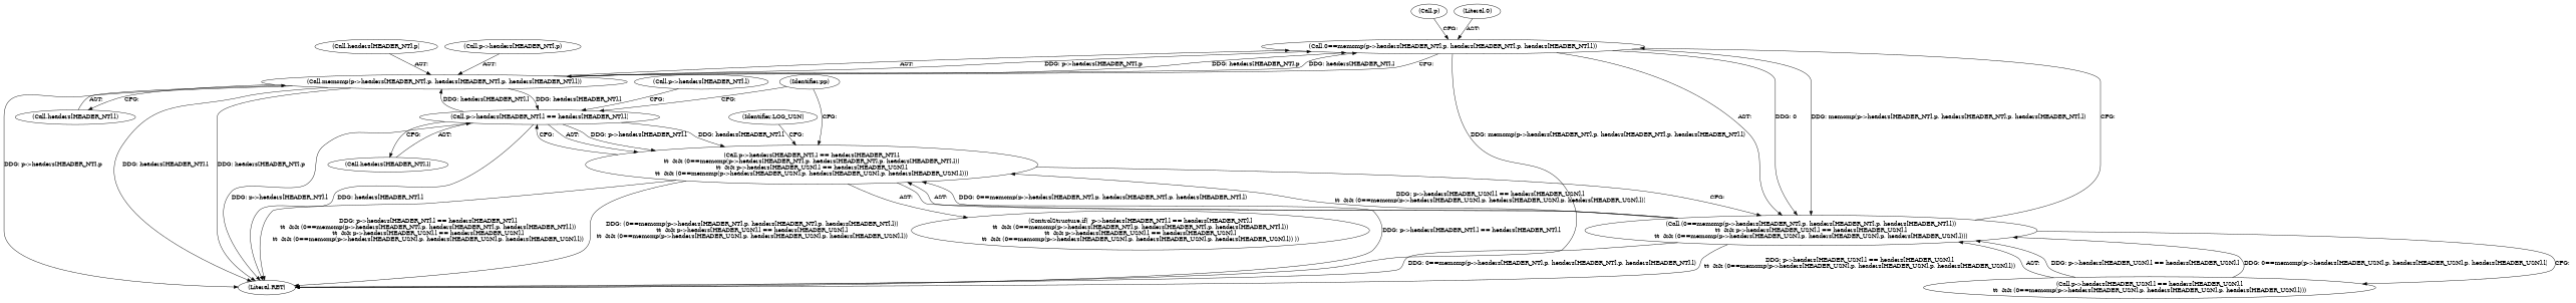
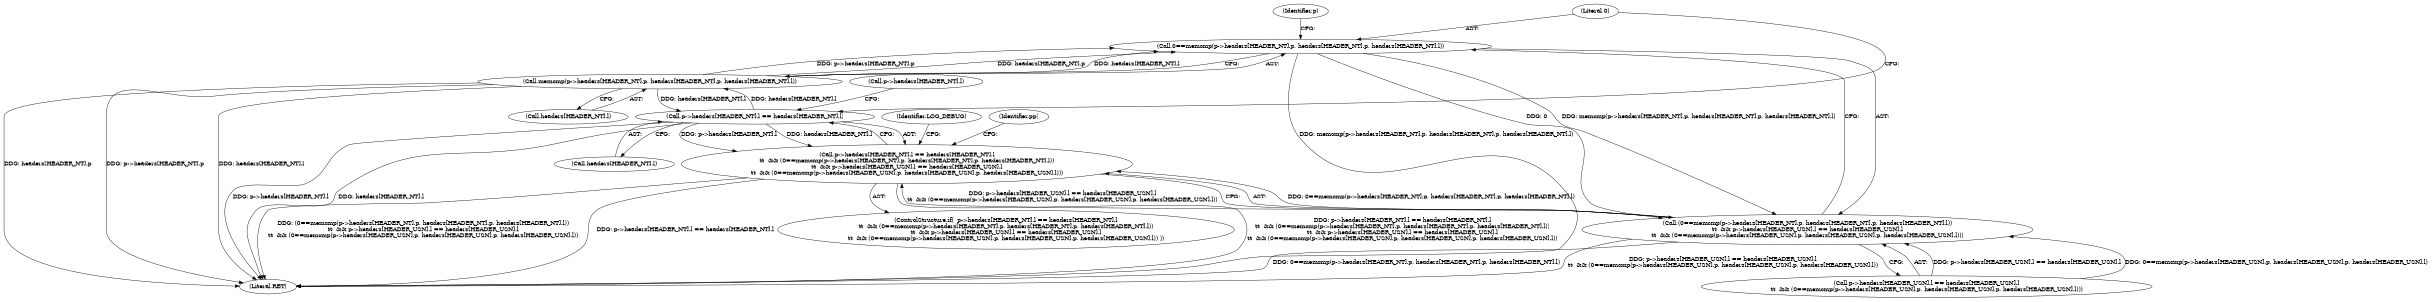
  digraph {
    n1 [label="(Call,0==memcmp(p->headers[HEADER_NT].p, headers[HEADER_NT].p, headers[HEADER_NT].l))"]
    n2 [label="(Call,memcmp(p->headers[HEADER_NT].p, headers[HEADER_NT].p, headers[HEADER_NT].l))"]
    n3 [label="(Call,(0==memcmp(p->headers[HEADER_NT].p, headers[HEADER_NT].p, headers[HEADER_NT].l))\n\t\t  && p->headers[HEADER_USN].l == headers[HEADER_USN].l\n\t\t  && (0==memcmp(p->headers[HEADER_USN].p, headers[HEADER_USN].p, headers[HEADER_USN].l)))"]
    n4 [label="(Literal,RET)"]
    n5 [label="(Call,p->headers[HEADER_NT].l == headers[HEADER_NT].l)"]
    n6 [label="(Call,headers[HEADER_NT].l)"]
    n7 [label="(Call,p->headers[HEADER_NT].l == headers[HEADER_NT].l\n\t\t  && (0==memcmp(p->headers[HEADER_NT].p, headers[HEADER_NT].p, headers[HEADER_NT].l))\n\t\t  && p->headers[HEADER_USN].l == headers[HEADER_USN].l\n\t\t  && (0==memcmp(p->headers[HEADER_USN].p, headers[HEADER_USN].p, headers[HEADER_USN].l)))"]
    n8 [label="(Call,p->headers[HEADER_USN].l == headers[HEADER_USN].l\n\t\t  && (0==memcmp(p->headers[HEADER_USN].p, headers[HEADER_USN].p, headers[HEADER_USN].l)))"]
    n9 [label="(Call,headers[HEADER_NT].l)"]
    n10 [label="(ControlStructure,if(  p->headers[HEADER_NT].l == headers[HEADER_NT].l\n\t\t  && (0==memcmp(p->headers[HEADER_NT].p, headers[HEADER_NT].p, headers[HEADER_NT].l))\n\t\t  && p->headers[HEADER_USN].l == headers[HEADER_USN].l\n\t\t  && (0==memcmp(p->headers[HEADER_USN].p, headers[HEADER_USN].p, headers[HEADER_USN].l)) ))"]
-   n11 [label="(Identifier,LOG_USN)"]
-   n12 [label="(Call,p)"]
+   n11 [label="(Identifier,LOG_DEBUG)"]
+   n12 [label="(Identifier,p)"]
    n13 [label="(Call,p->headers[HEADER_NT].l)"]
    n14 [label="(Literal,0)"]
-   n15 [label="(Call,headers[HEADER_NT].p)"]
    n16 [label="(Identifier,pp)"]
-   n17 [label="(Call,p->headers[HEADER_NT].p)"]
    n1 -> n2 [label="CFG: "]
    n1 -> n3 [label="AST: "]
    n1 -> n3 [label="DDG: 0"]
    n1 -> n3 [label="DDG: memcmp(p->headers[HEADER_NT].p, headers[HEADER_NT].p, headers[HEADER_NT].l)"]
    n1 -> n4 [label="DDG: memcmp(p->headers[HEADER_NT].p, headers[HEADER_NT].p, headers[HEADER_NT].l)"]
    n2 -> n1 [label="AST: "]
    n2 -> n1 [label="DDG: p->headers[HEADER_NT].p"]
    n2 -> n1 [label="DDG: headers[HEADER_NT].p"]
    n2 -> n1 [label="DDG: headers[HEADER_NT].l"]
    n2 -> n4 [label="DDG: headers[HEADER_NT].p"]
    n2 -> n4 [label="DDG: p->headers[HEADER_NT].p"]
    n2 -> n4 [label="DDG: headers[HEADER_NT].l"]
    n2 -> n5 [label="DDG: headers[HEADER_NT].l"]
    n2 -> n6 [label="CFG: "]
    n3 -> n1 [label="CFG: "]
    n3 -> n4 [label="DDG: 0==memcmp(p->headers[HEADER_NT].p, headers[HEADER_NT].p, headers[HEADER_NT].l)"]
    n3 -> n4 [label="DDG: p->headers[HEADER_USN].l == headers[HEADER_USN].l\n\t\t  && (0==memcmp(p->headers[HEADER_USN].p, headers[HEADER_USN].p, headers[HEADER_USN].l))"]
    n3 -> n7 [label="AST: "]
    n3 -> n7 [label="DDG: 0==memcmp(p->headers[HEADER_NT].p, headers[HEADER_NT].p, headers[HEADER_NT].l)"]
    n3 -> n7 [label="DDG: p->headers[HEADER_USN].l == headers[HEADER_USN].l\n\t\t  && (0==memcmp(p->headers[HEADER_USN].p, headers[HEADER_USN].p, headers[HEADER_USN].l))"]
    n3 -> n8 [label="CFG: "]
    n5 -> n2 [label="DDG: headers[HEADER_NT].l"]
    n5 -> n4 [label="DDG: headers[HEADER_NT].l"]
    n5 -> n4 [label="DDG: p->headers[HEADER_NT].l"]
    n5 -> n7 [label="AST: "]
    n5 -> n7 [label="DDG: p->headers[HEADER_NT].l"]
    n5 -> n7 [label="DDG: headers[HEADER_NT].l"]
    n5 -> n9 [label="CFG: "]
    n6 -> n2 [label="AST: "]
    n7 -> n3 [label="CFG: "]
    n7 -> n4 [label="DDG: p->headers[HEADER_NT].l == headers[HEADER_NT].l"]
    n7 -> n4 [label="DDG: p->headers[HEADER_NT].l == headers[HEADER_NT].l\n\t\t  && (0==memcmp(p->headers[HEADER_NT].p, headers[HEADER_NT].p, headers[HEADER_NT].l))\n\t\t  && p->headers[HEADER_USN].l == headers[HEADER_USN].l\n\t\t  && (0==memcmp(p->headers[HEADER_USN].p, headers[HEADER_USN].p, headers[HEADER_USN].l))"]
    n7 -> n4 [label="DDG: (0==memcmp(p->headers[HEADER_NT].p, headers[HEADER_NT].p, headers[HEADER_NT].l))\n\t\t  && p->headers[HEADER_USN].l == headers[HEADER_USN].l\n\t\t  && (0==memcmp(p->headers[HEADER_USN].p, headers[HEADER_USN].p, headers[HEADER_USN].l))"]
    n7 -> n5 [label="CFG: "]
    n7 -> n10 [label="AST: "]
    n8 -> n3 [label="AST: "]
    n8 -> n3 [label="DDG: p->headers[HEADER_USN].l == headers[HEADER_USN].l"]
    n8 -> n3 [label="DDG: 0==memcmp(p->headers[HEADER_USN].p, headers[HEADER_USN].p, headers[HEADER_USN].l)"]
    n9 -> n5 [label="AST: "]
    n11 -> n7 [label="CFG: "]
    n12 -> n1 [label="CFG: "]
    n13 -> n5 [label="CFG: "]
    n14 -> n1 [label="AST: "]
-   n16 -> n5 [label="CFG: "]
-   n15 -> n2 [label="AST: "]
+   n14 -> n5 [label="CFG: "]
    n16 -> n7 [label="CFG: "]
-   n17 -> n2 [label="AST: "]
  }
